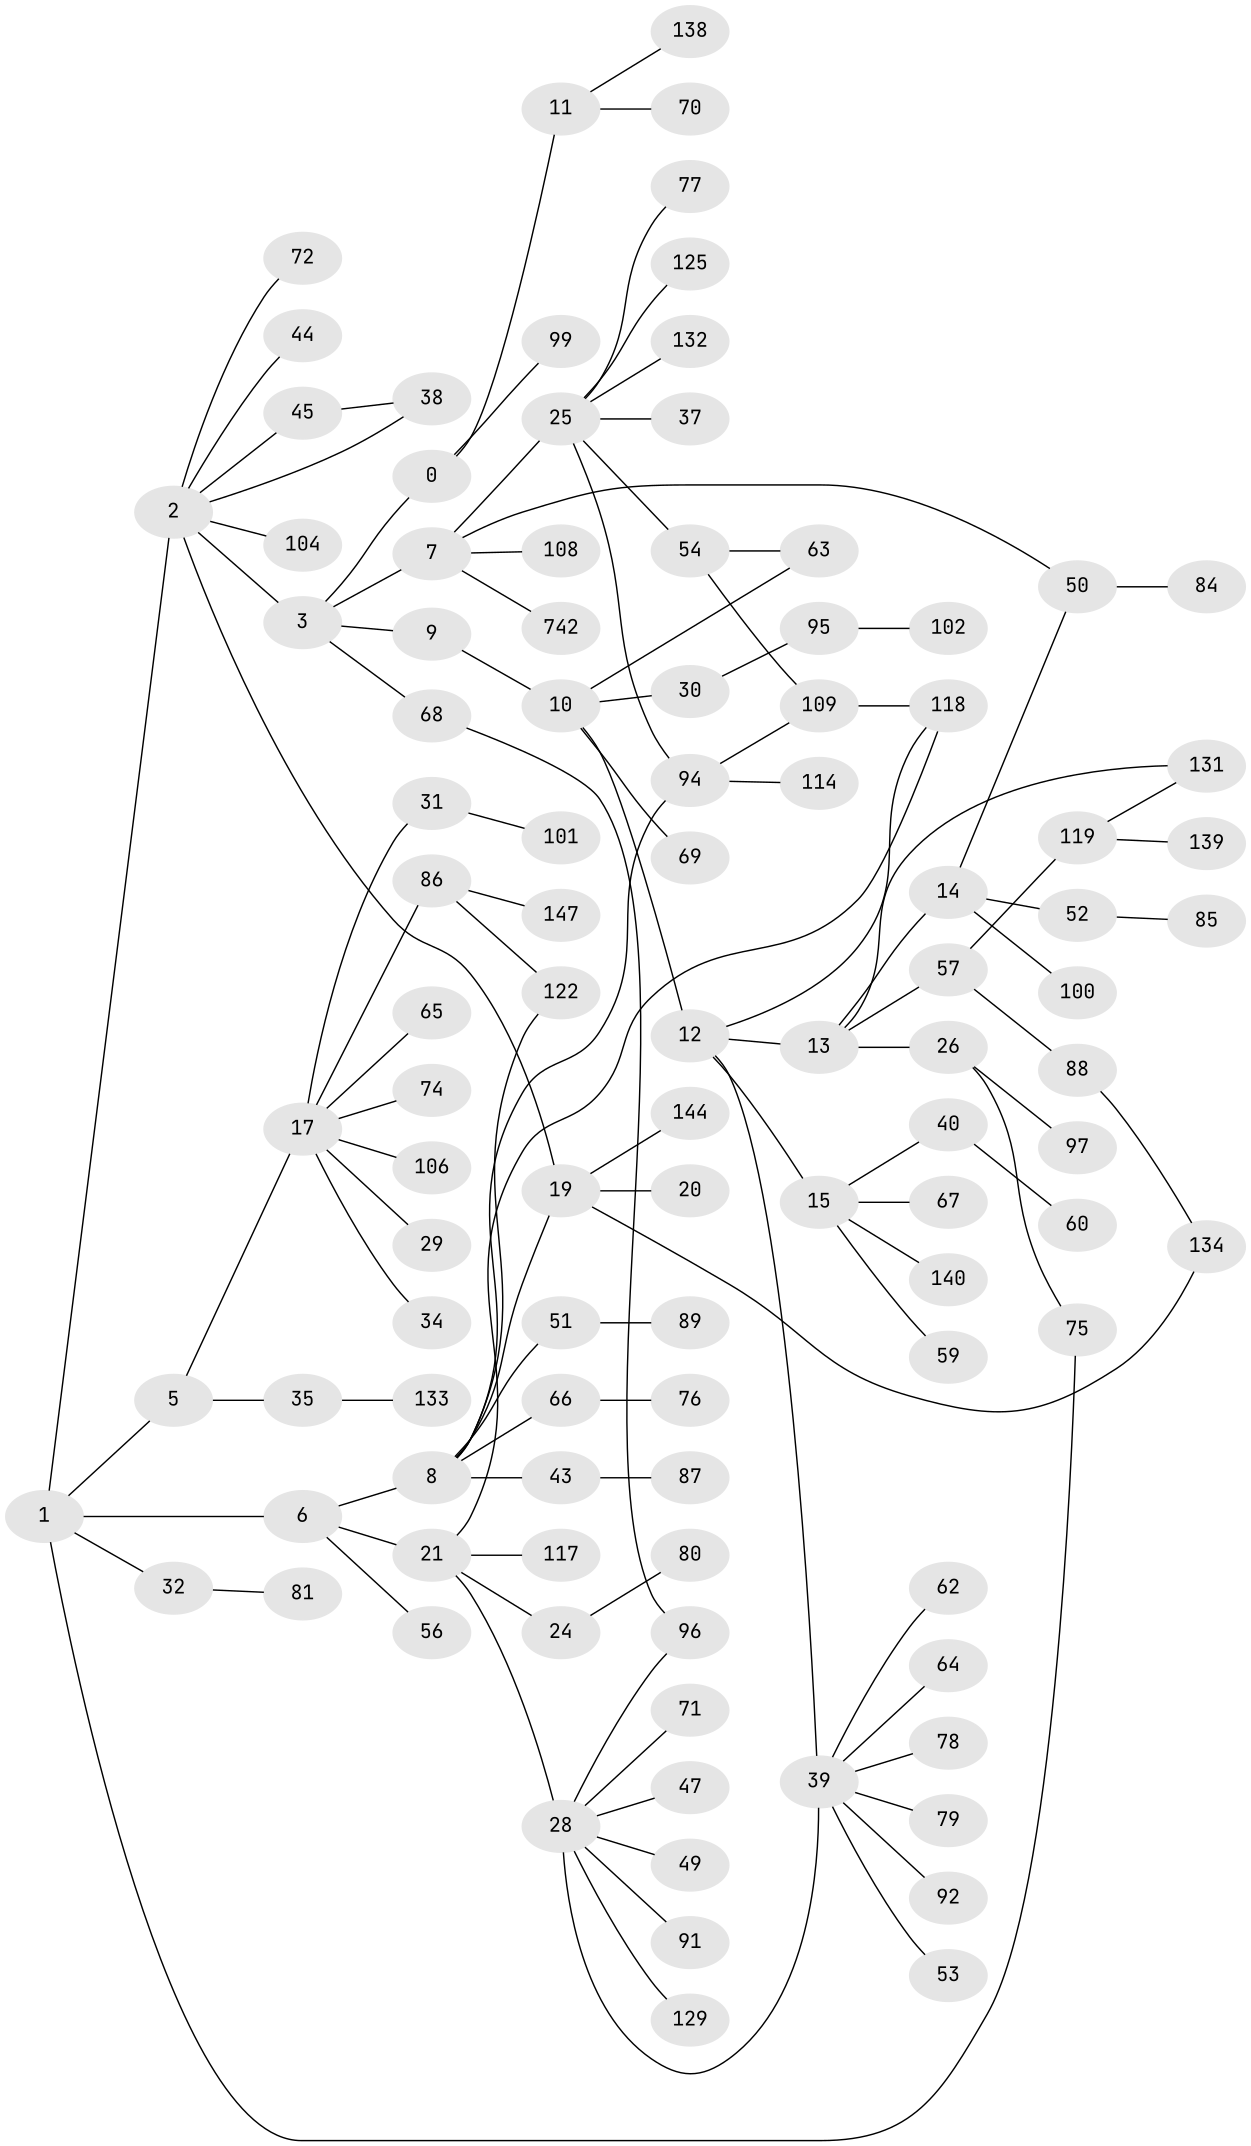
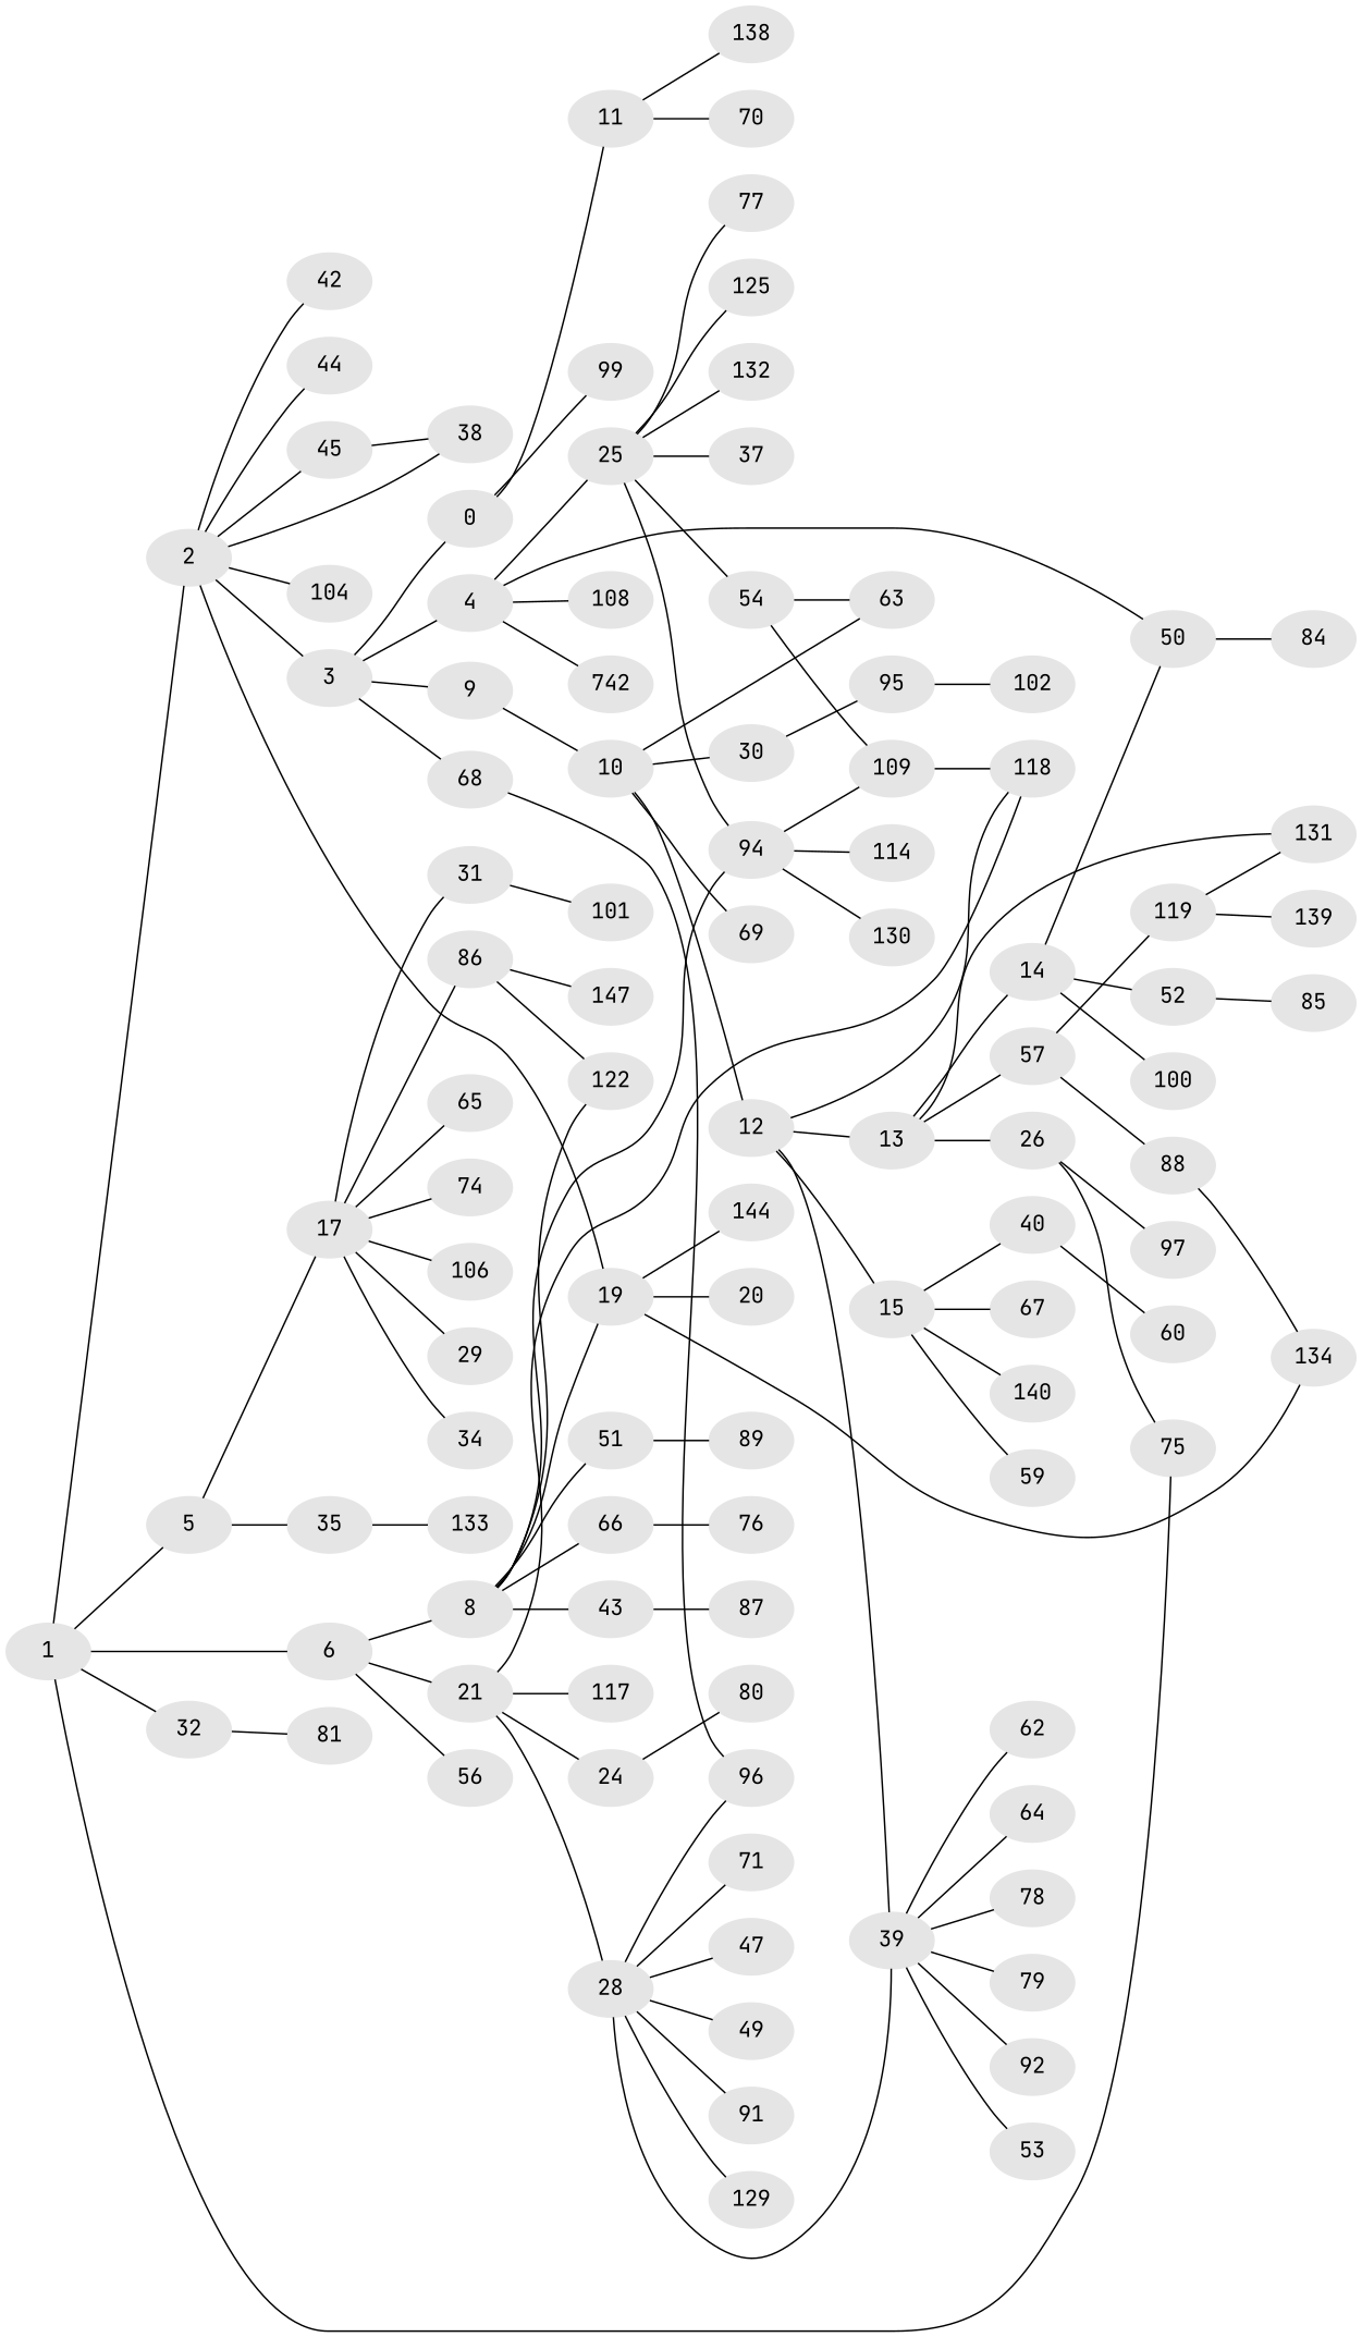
  graph {
    fontname="JetBrains Mono"
    rankdir=LR
    node [color=gray90 fontname="JetBrains Mono" style=filled]
    edge [fontname="JetBrains Mono"]
    1 [super="+146"]
    2 [super="+36"]
    5
    6 [super="+18"]
    32 [super="+46"]
    75 [super="+123"]
    3
    19 [super="+98"]
-   42 [label=72]
+   42
    44
    45 [super="+121"]
    n12 [label=38 super="+137"]
    104
    17 [super="+23"]
    35 [super="+107"]
    8 [super="+105"]
    21 [super="+22"]
    56
    81
    n20 [label=0]
-   7 [super="+58"]
+   7 [super="+58" label=4]
    9
    68 [super="+136"]
    20
    134
    144
    11 [super="+30"]
    99
    25 [super="+55"]
    50 [super="+112"]
    108
    n32 [label=742]
    10 [super="+120"]
    96 [super="+148"]
    70
    138
    29 [super="+61"]
    31 [super="+66"]
    34
    65
    74
    86 [super="+116"]
    106
    133
    n45 [label=66]
    43 [super="+72"]
    51
    94 [super="+115"]
    122
    118
    24
    28 [super="+33"]
    117
    37
    54
    77
    125 [super="+127"]
    132
    84
    76 [super="+128"]
    87
    89
    109 [super="+135"]
    114
+   130
    12
    63 [super="+126"]
    69 [super="+113"]
    n69 [label=30 super="+124"]
    13 [super="+82"]
    15 [super="+27"]
    39 [super="+41"]
    95
    14 [super="+83"]
    26 [super="+38"]
    57 [super="+73"]
    131 [super="+143"]
    40 [super="+141"]
    59
    67
    140
    53
    62
    64
    78
    79
    92 [super="+111"]
    52 [super="+110"]
    100
    97
    88 [super="+103"]
    119 [super="+149"]
    85
    60 [super="+145"]
    101
    147
    80 [super="+93"]
    71
    47
    49
    91
    129
    139
    102
    1 -- 2
    1 -- 5
    1 -- 6
    1 -- 32
    1 -- 75
    2 -- 3
    2 -- 19
    2 -- 42
    2 -- 44
    2 -- 45
    2 -- n12
    2 -- 104
    5 -- 17
    5 -- 35
    6 -- 8
    6 -- 21
    6 -- 56
    32 -- 81
    3 -- n20
    3 -- 7
    3 -- 9
    3 -- 68
    19 -- 20
    19 -- 134
    19 -- 144
    45 -- n12
    17 -- 29
    17 -- 31
    17 -- 34
    17 -- 65
    17 -- 74
    17 -- 86
    17 -- 106
    35 -- 133
    8 -- 19
    8 -- n45
    8 -- 43
    8 -- 51
    8 -- 94
    8 -- 122
    21 -- 118
    21 -- 24
    21 -- 28
    21 -- 117
    n20 -- 11
    n20 -- 99
    7 -- 25
    7 -- 50
    7 -- 108
    7 -- n32
    9 -- 10
    68 -- 96
    11 -- 70
    11 -- 138
    25 -- 94
    25 -- 37
    25 -- 54
    25 -- 77
    25 -- 125
    25 -- 132
    50 -- 84
    10 -- 12
    10 -- 63
    10 -- 69
    10 -- n69
    31 -- 101
    86 -- 122
    86 -- 147
    n45 -- 76
    43 -- 87
    51 -- 89
    94 -- 109
    94 -- 114
+   94 -- 130
    24 -- 80
    28 -- 96
    28 -- 39
    28 -- 71
    28 -- 47
    28 -- 49
    28 -- 91
    28 -- 129
    54 -- 109
    54 -- 63
    109 -- 118
    12 -- 118
    12 -- 13
    12 -- 15
    12 -- 39
    n69 -- 95
    13 -- 14
    13 -- 26
    13 -- 57
    13 -- 131
    15 -- 40
    15 -- 59
    15 -- 67
    15 -- 140
    39 -- 53
    39 -- 62
    39 -- 64
    39 -- 78
    39 -- 79
    39 -- 92
    95 -- 102
    14 -- 50
    14 -- 52
    14 -- 100
    26 -- 75
    26 -- 97
    57 -- 88
    57 -- 119
    40 -- 60
    52 -- 85
    88 -- 134
    119 -- 131
    119 -- 139
  }
